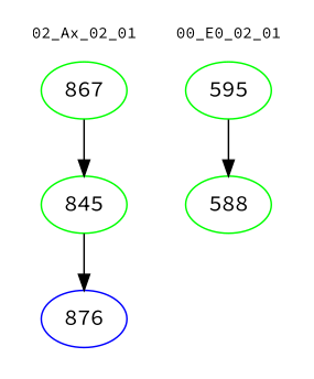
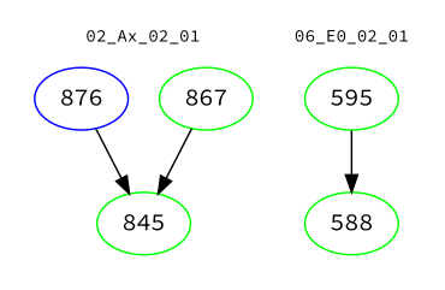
  digraph {
    fontname="Source Code Pro"
    node [color=green fontname="Source Code Pro"]
    edge [color=black fontname="Source Code Pro"]
    n1 [label=867]
    n2 [label=845]
    n3 [color=blue label=876]
    n4 [label=595]
    n5 [label=588]
    subgraph cluster_1 {
      color=white
      fontsize=10
      label="02_Ax_02_01"
      n1
      n2
      n3
    }
    subgraph cluster_2 {
      color=white
      fontsize=10
-     label="00_E0_02_01"
+     label="06_E0_02_01"
      n4
      n5
    }
    n1 -> n2
-   n2 -> n3
+   n3 -> n2
    n4 -> n5
  }
